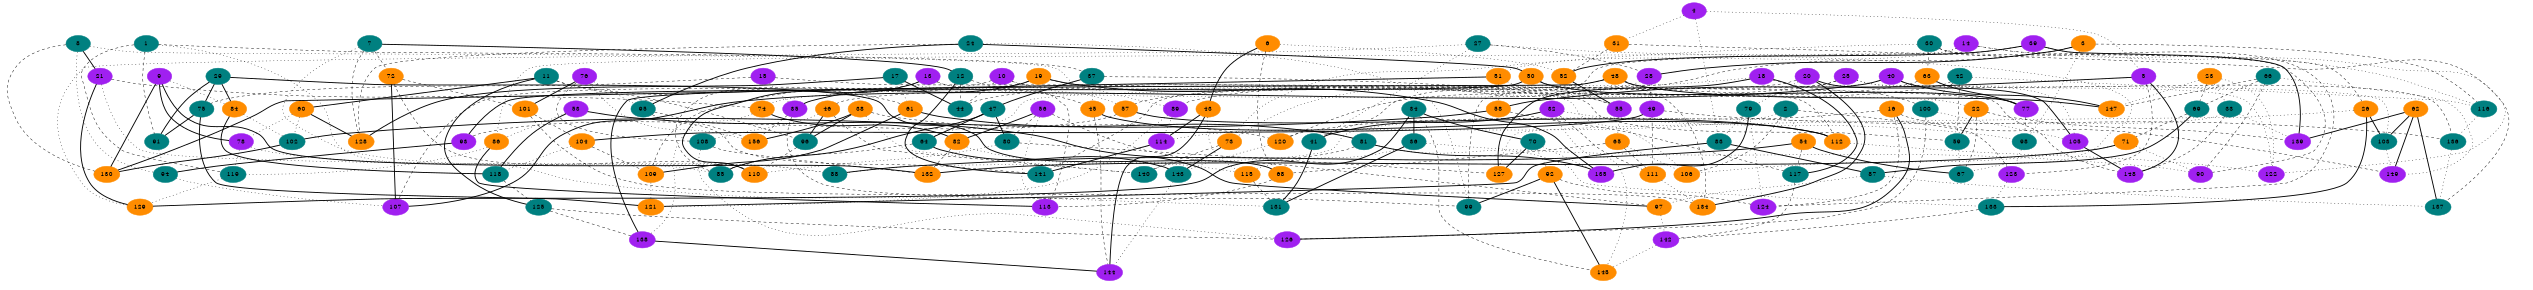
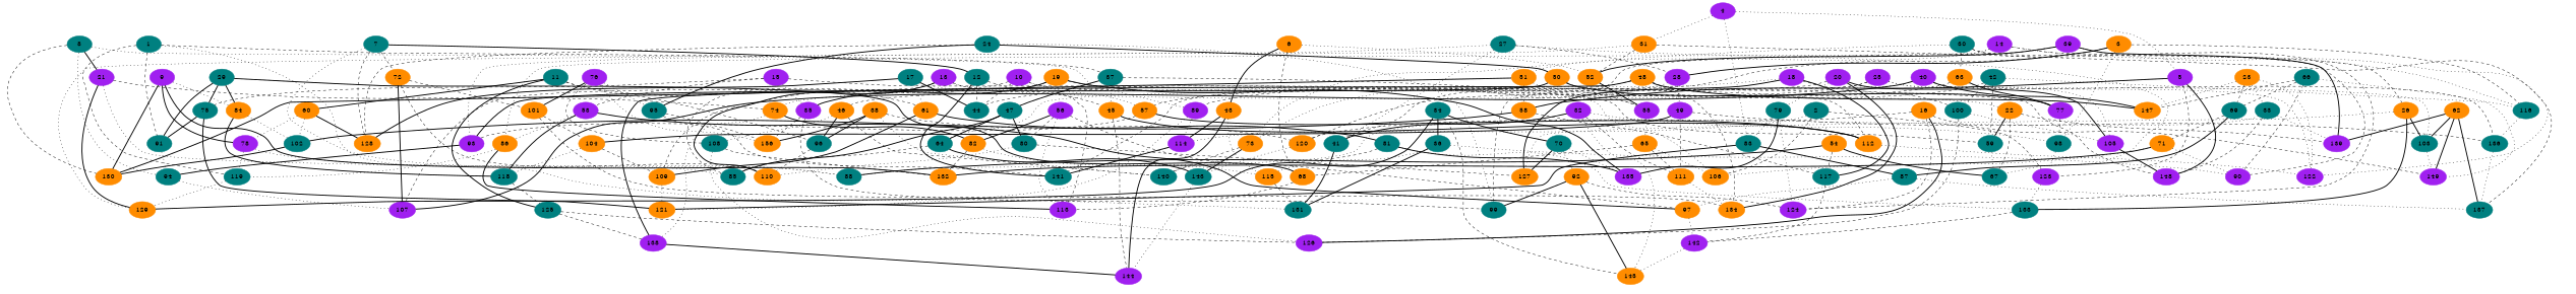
  graph {
    node [color=teal style=filled]
    edge [style=dashed]
    1
    37
    91
    119
    131
    45 [color=darkorange]
    47
    55 [color=purple]
    94
    129 [color=darkorange]
    54 [color=darkorange]
    2
    106 [color=darkorange]
    114 [color=purple]
    123 [color=purple]
    88
    117
    67
    141
    133
    3 [color=darkorange]
    28 [color=purple]
    98
    99
    116
    49 [color=purple]
    73 [color=darkorange]
    136
    4 [color=purple]
    5 [color=purple]
    31 [color=darkorange]
    83
    58 [color=darkorange]
    148 [color=purple]
    6 [color=darkorange]
    43 [color=darkorange]
    52 [color=darkorange]
    68 [color=darkorange]
    93 [color=purple]
    137
    87
    121 [color=darkorange]
    102
    115 [color=darkorange]
    144 [color=purple]
    113 [color=purple]
    7
    12
    72 [color=darkorange]
    128 [color=darkorange]
    44
    110 [color=darkorange]
    107 [color=purple]
    101 [color=darkorange]
    21 [color=purple]
    8
    89 [color=purple]
    130 [color=darkorange]
    85
    74 [color=darkorange]
    9 [color=purple]
    78 [color=purple]
    84 [color=darkorange]
    132 [color=darkorange]
    118
    10 [color=purple]
    57 [color=darkorange]
    59
    109 [color=darkorange]
    112 [color=darkorange]
    60 [color=darkorange]
    11
    61 [color=darkorange]
    96
    125
    81
    126 [color=purple]
    138 [color=purple]
    13 [color=purple]
    22 [color=darkorange]
    139 [color=purple]
    14 [color=purple]
    26 [color=darkorange]
    51 [color=darkorange]
    86 [color=darkorange]
    127 [color=darkorange]
    103
    77 [color=purple]
    15 [color=purple]
    35 [color=purple]
    53 [color=purple]
    75
    n93 [color=darkorange label=156]
    97 [color=darkorange]
    122 [color=purple]
    16 [color=darkorange]
    120 [color=darkorange]
    124 [color=purple]
    149 [color=purple]
    143
    17
    18 [color=purple]
    100
    82 [color=darkorange]
    105 [color=purple]
    142 [color=purple]
    19 [color=darkorange]
    135 [color=purple]
    20 [color=purple]
    46 [color=darkorange]
    79
    134 [color=darkorange]
    140
    108
    23 [color=darkorange]
    33
    69
    147 [color=darkorange]
    71 [color=darkorange]
    24
    50 [color=darkorange]
    95
    25 [color=purple]
    27
    41
    111 [color=darkorange]
    104 [color=darkorange]
    29
    30
    63 [color=darkorange]
    90 [color=purple]
    32 [color=purple]
    145 [color=darkorange]
    34
    36
    70
    92 [color=darkorange]
    64
    80
    65 [color=darkorange]
    38 [color=darkorange]
    39 [color=purple]
    40 [color=purple]
    42
    48 [color=darkorange]
    56 [color=purple]
    62 [color=darkorange]
    66
    76 [color=purple]
    1 -- 37
    1 -- 91
    1 -- 119
    1 -- 131 [style=dotted]
    37 -- 45 [style=dotted]
    37 -- 47 [style=bold]
    37 -- 55
    91 -- 94 [style=dotted]
    119 -- 129 [style=dotted]
    45 -- 144
    45 -- 112 [style=bold]
    47 -- 85 [style=bold]
    47 -- 64 [style=bold]
    47 -- 80 [style=bold]
    55 -- 65 [style=dotted]
    94 -- 107 [style=dotted]
    54 -- 88 [style=bold]
    54 -- 117
    54 -- 67 [style=bold]
    2 -- 54 [style=dotted]
    2 -- 106
    2 -- 114 [style=dotted]
    2 -- 123
    114 -- 141 [style=bold]
    123 -- 133 [style=dotted]
    117 -- 142
    133 -- 142
    3 -- 28 [style=bold]
    3 -- 98 [style=dotted]
    3 -- 99
    3 -- 116
    28 -- 49 [style=dotted]
    28 -- 73 [style=dotted]
    98 -- 123 [style=dotted]
    116 -- 136 [style=dotted]
    49 -- 136
    49 -- 111
    49 -- 104 [style=bold]
    73 -- 143 [style=bold]
    73 -- 140
    136 -- 137 [style=dotted]
    4 -- 5 [style=dotted]
    4 -- 31 [style=dotted]
    4 -- 83 [style=dotted]
    5 -- 123
    5 -- 58 [style=bold]
    5 -- 148 [style=bold]
    31 -- 52
+   31 -- 93 [style=dotted]
    31 -- 137
    83 -- 87 [style=bold]
    83 -- 121 [style=bold]
    58 -- 117
    58 -- 102 [style=bold]
    6 -- 43 [style=bold]
    6 -- 52 [style=dotted]
    6 -- 68
    43 -- 114 [style=bold]
    43 -- 115 [style=dotted]
    43 -- 144 [style=bold]
    52 -- 55 [style=bold]
    68 -- 113
    93 -- 94 [style=bold]
    87 -- 137 [style=dotted]
    87 -- 97 [style=dotted]
    102 -- 130 [style=bold]
    115 -- 131
    7 -- 88 [style=dotted]
    7 -- 12 [style=bold]
    7 -- 72
    7 -- 128
    12 -- 45
    12 -- 141 [style=bold]
    12 -- 44
    72 -- 110
    72 -- 107 [style=bold]
    72 -- 101
    101 -- 134
    101 -- 104
    21 -- 129 [style=bold]
    21 -- 85 [style=dotted]
    21 -- 74
    8 -- 94 [style=dotted]
    8 -- 21 [style=bold]
    8 -- 89 [style=dotted]
    8 -- 130
    89 -- 114 [style=dotted]
    89 -- 121 [style=dotted]
    74 -- 138 [style=dotted]
    74 -- 82 [style=bold]
    9 -- 130 [style=bold]
    9 -- 78 [style=bold]
    9 -- 84 [style=dotted]
    9 -- 132 [style=bold]
    78 -- 119 [style=dotted]
    78 -- 88 [style=dotted]
    84 -- 102 [style=dotted]
    84 -- 118 [style=bold]
    118 -- 125
    10 -- 44
    10 -- 57 [style=dotted]
    10 -- 59
    10 -- 109
    57 -- 93
    57 -- 112 [style=bold]
    59 -- 67 [style=dotted]
    109 -- 121 [style=dotted]
    112 -- 122 [style=dotted]
    60 -- 102 [style=dotted]
    60 -- 128 [style=bold]
    60 -- 78 [style=dotted]
    11 -- 60 [style=bold]
    11 -- 61
    11 -- 96
    11 -- 125 [style=bold]
    61 -- 109 [style=bold]
    61 -- 81 [style=bold]
    96 -- 110
    125 -- 126
    125 -- 138
    81 -- 133 [style=dotted]
    81 -- 135 [style=bold]
    81 -- 140
    138 -- 144 [style=bold]
    13 -- 113
    13 -- 110 [style=bold]
    13 -- 85
    13 -- 22 [style=dotted]
    22 -- 67
    22 -- 59 [style=bold]
    22 -- 139
    14 -- 116 [style=dotted]
    14 -- 26
    14 -- 51 [style=dotted]
    14 -- 86 [style=dotted]
    26 -- 133 [style=bold]
    26 -- 127 [style=dotted]
    26 -- 103 [style=bold]
    51 -- 58 [style=dotted]
    51 -- 130 [style=bold]
    51 -- 77 [style=dotted]
    86 -- 119 [style=dotted]
    86 -- 113 [style=bold]
    103 -- 149 [style=dotted]
    77 -- 98
    15 -- 112
    15 -- 35 [style=dotted]
+   15 -- 53
    15 -- 75
    35 -- 99
    35 -- n93
    53 -- 118 [style=bold]
    53 -- 86 [style=dotted]
    53 -- 97 [style=bold]
    75 -- 91 [style=bold]
    75 -- 121 [style=bold]
    97 -- 142 [style=dotted]
    16 -- 126 [style=bold]
    16 -- 120
    16 -- 124
    16 -- 149
    120 -- 143 [style=dotted]
    143 -- 144 [style=dotted]
    17 -- 106 [style=dotted]
    17 -- 128 [style=bold]
    17 -- 44 [style=bold]
    17 -- 61 [style=dotted]
    18 -- 117 [style=bold]
    18 -- 74 [style=dotted]
    18 -- 127 [style=bold]
    18 -- 100
    100 -- 126
    100 -- 105 [style=dotted]
    82 -- 115 [style=dotted]
    82 -- 132
    105 -- 148 [style=bold]
    142 -- 145 [style=dotted]
    19 -- 148
    19 -- 107
    19 -- 35 [style=bold]
    19 -- 135 [style=bold]
    20 -- 105 [style=bold]
    20 -- 46
    20 -- 79 [style=dotted]
    20 -- 134 [style=bold]
    46 -- 96 [style=bold]
    46 -- 140
    46 -- 108 [style=dotted]
    79 -- 83 [style=dotted]
    79 -- 124 [style=dotted]
    79 -- 135 [style=bold]
    108 -- 132
    108 -- 126 [style=dotted]
    23 -- 122 [style=dotted]
    23 -- 33 [style=dotted]
    23 -- 69
    23 -- 147 [style=dotted]
    33 -- 88 [style=dotted]
    33 -- 148
    33 -- 139 [style=dotted]
    69 -- 87 [style=bold]
    69 -- 71
    71 -- 106 [style=dotted]
    71 -- 132 [style=bold]
    71 -- 90 [style=dotted]
    24 -- 99 [style=dotted]
    24 -- 128
    24 -- 50 [style=bold]
    24 -- 95 [style=bold]
    50 -- 55
    50 -- 93 [style=bold]
    50 -- 77 [style=bold]
    95 -- 141
    95 -- n93
    25 -- 141
    25 -- 44
    25 -- 103 [style=dotted]
    25 -- 105 [style=dotted]
    27 -- 129 [style=dotted]
    27 -- 67 [style=dotted]
    27 -- 28
    27 -- 41 [style=dotted]
    41 -- 131 [style=bold]
    111 -- 134 [style=dotted]
    104 -- 118 [style=dotted]
    104 -- 109
    29 -- 91 [style=bold]
    29 -- 68 [style=bold]
    29 -- 84 [style=bold]
    29 -- 75 [style=bold]
    30 -- 73 [style=dotted]
    30 -- 124
    30 -- 63
    30 -- 90
    63 -- 89
    63 -- 77 [style=bold]
    63 -- 122 [style=dotted]
    32 -- 98 [style=dotted]
    32 -- 41 [style=bold]
    32 -- 111
    32 -- 145 [style=dotted]
    34 -- 129 [style=bold]
    34 -- 145
    34 -- 36 [style=bold]
    34 -- 70 [style=bold]
    36 -- 131 [style=bold]
    36 -- 115 [style=dotted]
    36 -- 90 [style=dotted]
    70 -- 127 [style=bold]
    70 -- 135 [style=dotted]
    70 -- 92 [style=dotted]
    92 -- 99 [style=bold]
    92 -- 124
    92 -- 145 [style=bold]
    64 -- 85
    64 -- 143 [style=bold]
    80 -- 110 [style=dotted]
    80 -- 127
    65 -- 106 [style=dotted]
    65 -- 68
    65 -- 111
    38 -- 96 [style=bold]
    38 -- n93 [style=bold]
    38 -- 120
    38 -- 140 [style=dotted]
    39 -- 52 [style=bold]
    39 -- 139 [style=bold]
    39 -- 122 [style=dotted]
    39 -- 41
    40 -- 136
    40 -- 107 [style=bold]
    40 -- 147 [style=bold]
    40 -- 64 [style=dotted]
    42 -- 116 [style=dotted]
    42 -- 59
    42 -- 120
    42 -- 100
    48 -- 57
    48 -- 138 [style=bold]
    48 -- 134
    48 -- 147 [style=bold]
    56 -- 113 [style=dotted]
    56 -- 97
    56 -- 82 [style=bold]
    56 -- 80
    62 -- 137 [style=bold]
    62 -- 139 [style=bold]
    62 -- 103 [style=bold]
    62 -- 149 [style=bold]
    66 -- 149 [style=dotted]
    66 -- 69
    66 -- 147
    66 -- 90
    76 -- 101 [style=bold]
    76 -- n93 [style=dotted]
    76 -- 108
    76 -- 95 [style=dotted]
  }
